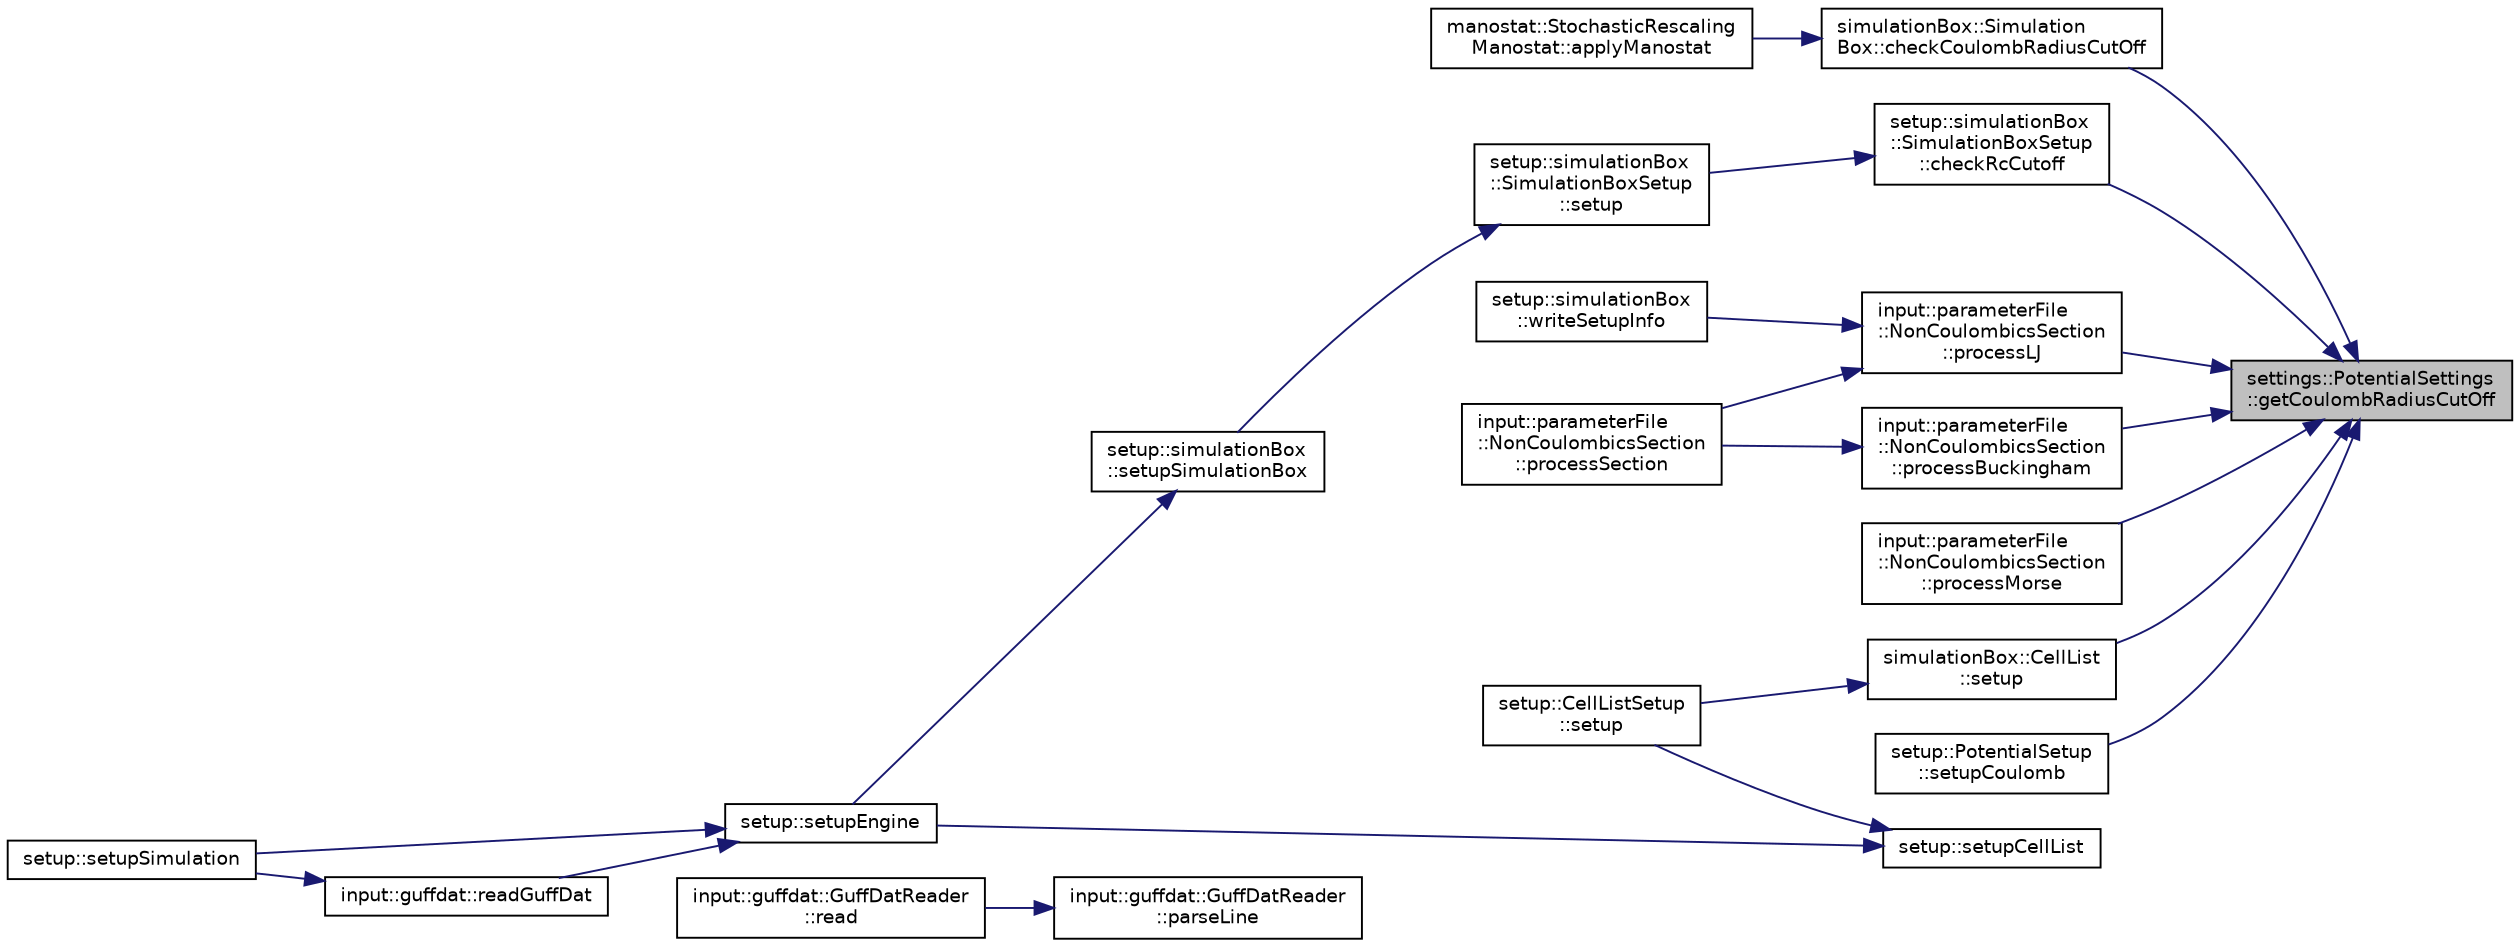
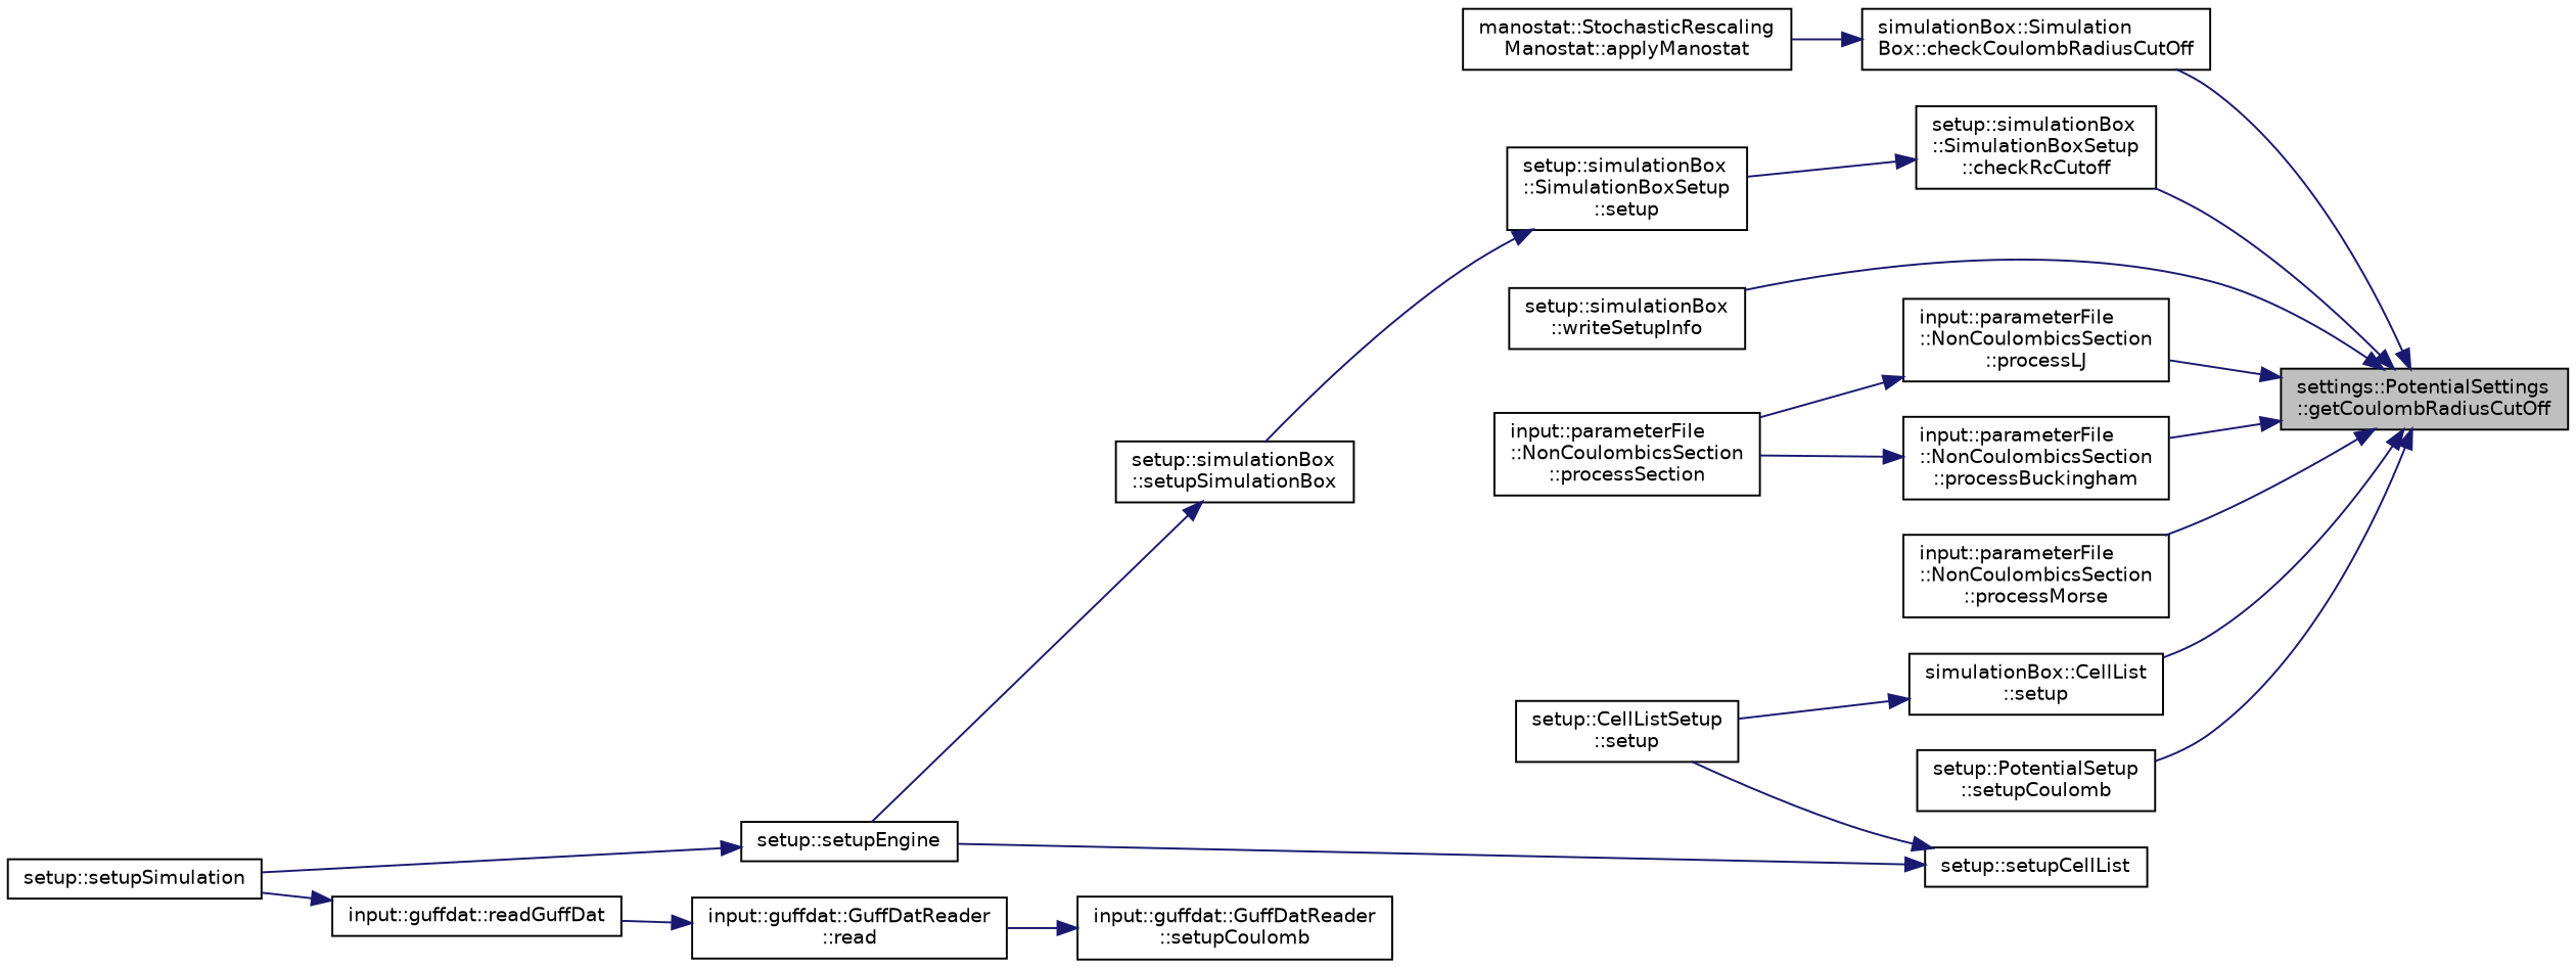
  digraph {
    rankdir=RL
    node [color=black fillcolor=white fontname=Helvetica fontsize=10 shape=record style=filled]
    edge [color=midnightblue dir=back fontname=Helvetica fontsize=10 labelfontname=Helvetica labelfontsize=10 style=solid]
    n1 [fillcolor=grey75 fontcolor=black height=0.2 label="settings::PotentialSettings\l::getCoulombRadiusCutOff" width=0.4]
    n2 [height=0.2 label="simulationBox::Simulation\lBox::checkCoulombRadiusCutOff" width=0.4]
    n3 [height=0.2 label="setup::simulationBox\l::SimulationBoxSetup\l::checkRcCutoff" width=0.4]
    n4 [height=0.2 label="input::parameterFile\l::NonCoulombicsSection\l::processBuckingham" width=0.4]
    n5 [height=0.2 label="input::parameterFile\l::NonCoulombicsSection\l::processLJ" width=0.4]
    n6 [height=0.2 label="input::parameterFile\l::NonCoulombicsSection\l::processMorse" width=0.4]
    n7 [height=0.2 label="simulationBox::CellList\l::setup" width=0.4]
    n8 [height=0.2 label="setup::PotentialSetup\l::setupCoulomb" width=0.4]
    n9 [height=0.2 label="setup::simulationBox\l::writeSetupInfo" width=0.4]
    n10 [height=0.2 label="manostat::StochasticRescaling\lManostat::applyManostat" width=0.4]
    n11 [height=0.2 label="setup::simulationBox\l::SimulationBoxSetup\l::setup" width=0.4]
-   n12 [height=0.2 label="input::guffdat::GuffDatReader\l::parseLine" width=0.4]
+   n12 [height=0.2 label="input::guffdat::GuffDatReader\l::setupCoulomb" width=0.4]
    n13 [height=0.2 label="input::guffdat::GuffDatReader\l::read" width=0.4]
    n14 [height=0.2 label="input::parameterFile\l::NonCoulombicsSection\l::processSection" width=0.4]
    n15 [height=0.2 label="setup::CellListSetup\l::setup" width=0.4]
    n16 [height=0.2 label="setup::simulationBox\l::setupSimulationBox" width=0.4]
    n17 [height=0.2 label="setup::setupEngine" width=0.4]
    n18 [height=0.2 label="setup::setupSimulation" width=0.4]
    n19 [height=0.2 label="input::guffdat::readGuffDat" width=0.4]
    n20 [height=0.2 label="setup::setupCellList" width=0.4]
    n1 -> n2
    n1 -> n3
    n1 -> n4
    n1 -> n5
    n1 -> n6
    n1 -> n7
    n1 -> n8
-   n5 -> n9
+   n1 -> n9
    n2 -> n10
    n3 -> n11
    n4 -> n14
    n5 -> n14
    n7 -> n15
    n11 -> n16
    n12 -> n13
-   n17 -> n19
+   n13 -> n19
    n16 -> n17
    n17 -> n18
    n19 -> n18
    n20 -> n15
    n20 -> n17
  }
